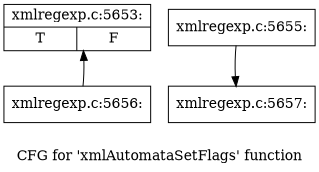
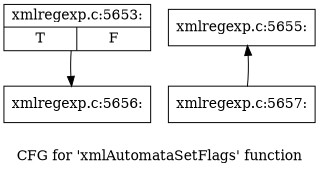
  digraph {
    label="CFG for 'xmlAutomataSetFlags' function"
    node [shape=record]
    n1 [label="{xmlregexp.c:5653:|{<s0>T|<s1>F}}"]
    n2 [label="{xmlregexp.c:5656:}"]
    n3 [label="{xmlregexp.c:5655:}"]
    n4 [label="{xmlregexp.c:5657:}"]
-   n2 -> n1
-   n3 -> n4
+   n1 -> n2
+   n4 -> n3
  }
